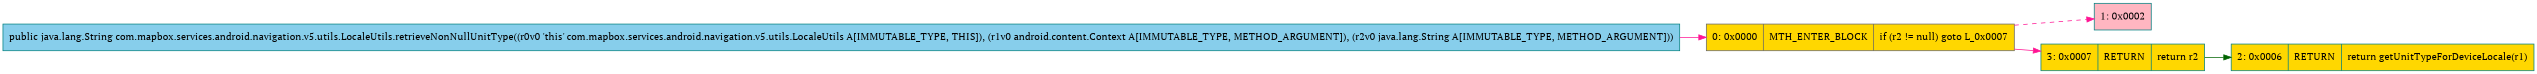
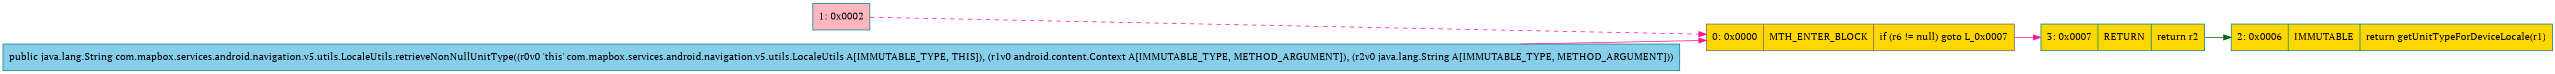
  digraph {
    fontname="PT Serif"
    rankdir=LR
    node [color=teal fillcolor=gold fontname="PT Serif" shape=record style=filled]
    edge [color=deeppink fontname="PT Serif"]
-   n1 [color=gray40 label="{0\:\ 0x0000|MTH_ENTER_BLOCK\l|if (r2 != null) goto L_0x0007\l}"]
+   n1 [color=gray40 label="{0\:\ 0x0000|MTH_ENTER_BLOCK\l|if (r6 != null) goto L_0x0007\l}"]
    n2 [fillcolor=lightpink label="{1\:\ 0x0002}"]
    n3 [label="{3\:\ 0x0007|RETURN\l|return r2\l}"]
-   n4 [label="{2\:\ 0x0006|RETURN\l|return getUnitTypeForDeviceLocale(r1)\l}"]
+   n4 [label="{2\:\ 0x0006|IMMUTABLE\l|return getUnitTypeForDeviceLocale(r1)\l}"]
    n5 [fillcolor=skyblue label="{public java.lang.String com.mapbox.services.android.navigation.v5.utils.LocaleUtils.retrieveNonNullUnitType((r0v0 'this' com.mapbox.services.android.navigation.v5.utils.LocaleUtils A[IMMUTABLE_TYPE, THIS]), (r1v0 android.content.Context A[IMMUTABLE_TYPE, METHOD_ARGUMENT]), (r2v0 java.lang.String A[IMMUTABLE_TYPE, METHOD_ARGUMENT])) }"]
-   n1 -> n2 [style=dashed]
+   n2 -> n1 [style=dashed]
    n1 -> n3
    n3 -> n4 [color=darkgreen]
    n5 -> n1
  }
